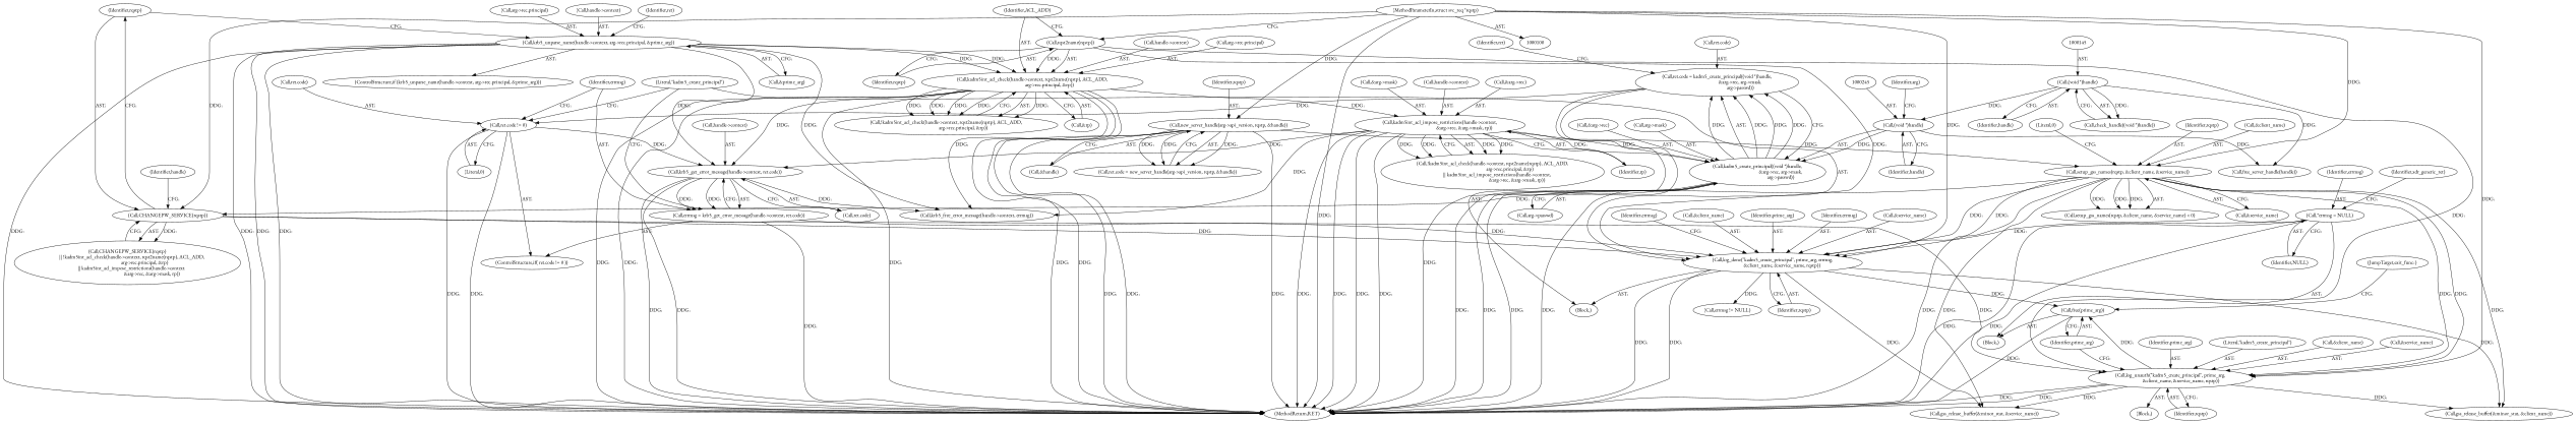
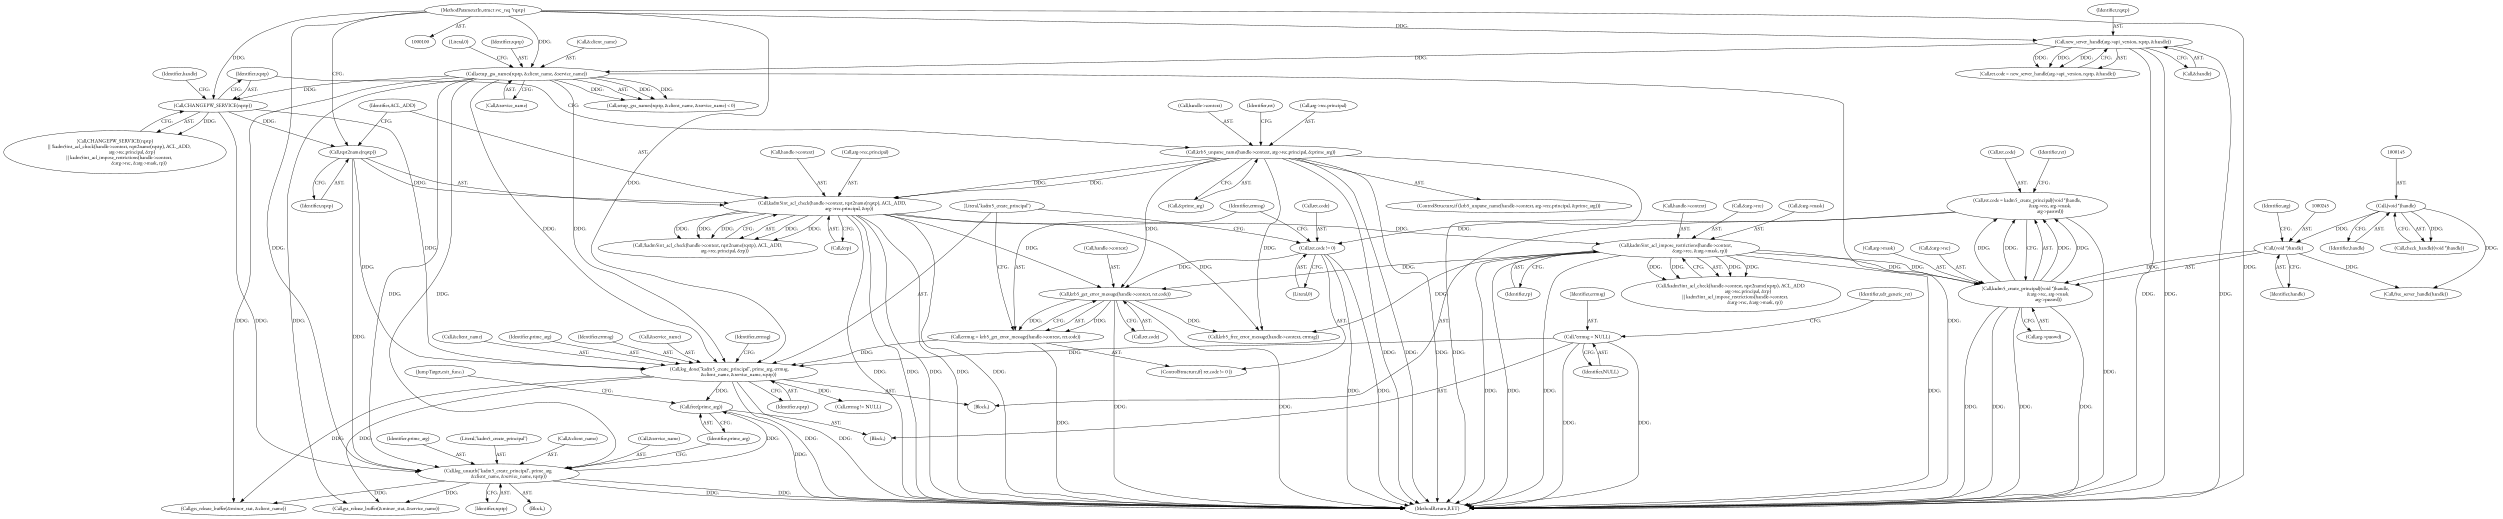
  digraph {
    fontname="EB Garamond"
    node [fontname="EB Garamond"]
    edge [fontname="EB Garamond"]
    n1 [label="(Call,free(prime_arg))"]
    n2 [label="(Block,)"]
    n3 [label="(Identifier,prime_arg)"]
    n4 [label="(MethodReturn,RET)"]
    n5 [label="(Call,log_unauth(\"kadm5_create_principal\", prime_arg,\n                   &client_name, &service_name, rqstp))"]
    n6 [label="(Call,log_done(\"kadm5_create_principal\", prime_arg, errmsg,\n                 &client_name, &service_name, rqstp))"]
    n7 [label="(Call,gss_release_buffer(&minor_stat, &service_name))"]
    n8 [label="(Block,)"]
    n9 [label="(Identifier,rqstp)"]
    n10 [label="(Call,gss_release_buffer(&minor_stat, &client_name))"]
    n11 [label="(Call,errmsg != NULL)"]
    n12 [label="(Call,errmsg = krb5_get_error_message(handle->context, ret.code))"]
    n13 [label="(Call,krb5_get_error_message(handle->context, ret.code))"]
    n14 [label="(ControlStructure,if( ret.code != 0 ))"]
    n15 [label="(Call,ret.code)"]
    n16 [label="(Call,krb5_free_error_message(handle->context, errmsg))"]
    n17 [label="(Call,kadm5int_acl_check(handle->context, rqst2name(rqstp), ACL_ADD,\n                               arg->rec.principal, &rp))"]
    n18 [label="(Call,kadm5int_acl_impose_restrictions(handle->context,\n                                            &arg->rec, &arg->mask, rp))"]
    n19 [label="(Call,!kadm5int_acl_check(handle->context, rqst2name(rqstp), ACL_ADD,\n                               arg->rec.principal, &rp))"]
    n20 [label="(Call,&rp)"]
    n21 [label="(Call,kadm5_create_principal((void *)handle,\n                                          &arg->rec, arg->mask,\n                                          arg->passwd))"]
    n22 [label="(Identifier,rp)"]
    n23 [label="(Call,!kadm5int_acl_check(handle->context, rqst2name(rqstp), ACL_ADD,\n                               arg->rec.principal, &rp)\n        || kadm5int_acl_impose_restrictions(handle->context,\n                                            &arg->rec, &arg->mask, rp))"]
    n24 [label="(Call,krb5_unparse_name(handle->context, arg->rec.principal, &prime_arg))"]
    n25 [label="(ControlStructure,if (krb5_unparse_name(handle->context, arg->rec.principal, &prime_arg)))"]
    n26 [label="(Call,&prime_arg)"]
    n27 [label="(Call,rqst2name(rqstp))"]
    n28 [label="(Identifier,rqstp)"]
    n29 [label="(Block,)"]
    n30 [label="(Identifier,rqstp)"]
    n31 [label="(Call,CHANGEPW_SERVICE(rqstp))"]
    n32 [label="(Identifier,rqstp)"]
    n33 [label="(Call,CHANGEPW_SERVICE(rqstp)\n        || !kadm5int_acl_check(handle->context, rqst2name(rqstp), ACL_ADD,\n                               arg->rec.principal, &rp)\n        || kadm5int_acl_impose_restrictions(handle->context,\n                                            &arg->rec, &arg->mask, rp))"]
    n34 [label="(Call,setup_gss_names(rqstp, &client_name, &service_name))"]
    n35 [label="(Call,setup_gss_names(rqstp, &client_name, &service_name) < 0)"]
    n36 [label="(Call,&service_name)"]
    n37 [label="(Call,new_server_handle(arg->api_version, rqstp, &handle))"]
    n38 [label="(Call,ret.code = new_server_handle(arg->api_version, rqstp, &handle))"]
    n39 [label="(Call,&handle)"]
    n40 [label="(MethodParameterIn,struct svc_req *rqstp)"]
    1000100
    n42 [label="(Call,ret.code = kadm5_create_principal((void *)handle,\n                                          &arg->rec, arg->mask,\n                                          arg->passwd))"]
    n43 [label="(Call,arg->passwd)"]
    n44 [label="(Call,ret.code != 0)"]
    n45 [label="(Literal,0)"]
    n46 [label="(Call,(void *)handle)"]
    n47 [label="(Call,free_server_handle(handle))"]
    n48 [label="(Identifier,handle)"]
    n49 [label="(Call,(void *)handle)"]
    n50 [label="(Call,check_handle((void *)handle))"]
    n51 [label="(Identifier,handle)"]
    n52 [label="(Call,*errmsg = NULL)"]
    n53 [label="(Identifier,NULL)"]
    n54 [label="(Call,handle->context)"]
    n55 [label="(Literal,\"kadm5_create_principal\")"]
    n56 [label="(Call,&arg->rec)"]
    n57 [label="(Identifier,errmsg)"]
    n58 [label="(Identifier,ret)"]
    n59 [label="(Call,handle->context)"]
    n60 [label="(Call,&client_name)"]
    n61 [label="(Identifier,xdr_generic_ret)"]
    n62 [label="(Identifier,prime_arg)"]
    n63 [label="(Call,arg->mask)"]
    n64 [label="(Identifier,errmsg)"]
    n65 [label="(Identifier,errmsg)"]
    n66 [label="(Identifier,rqstp)"]
    n67 [label="(Call,handle->context)"]
    n68 [label="(Identifier,arg)"]
    n69 [label="(Literal,\"kadm5_create_principal\")"]
    n70 [label="(Call,&arg->mask)"]
    n71 [label="(Call,&client_name)"]
    n72 [label="(Identifier,ret)"]
    n73 [label="(Identifier,prime_arg)"]
    n74 [label="(Call,&client_name)"]
    n75 [label="(Identifier,ACL_ADD)"]
    n76 [label="(Identifier,errmsg)"]
    n77 [label="(Identifier,handle)"]
    n78 [label="(Call,&arg->rec)"]
    n79 [label="(Call,&service_name)"]
    n80 [label="(Call,arg->rec.principal)"]
    n81 [label="(Literal,0)"]
    n82 [label="(JumpTarget,exit_func:)"]
    n83 [label="(Call,ret.code)"]
    n84 [label="(Identifier,rqstp)"]
    n85 [label="(Call,&service_name)"]
    n86 [label="(Call,arg->rec.principal)"]
    n87 [label="(Call,handle->context)"]
    n88 [label="(Call,ret.code)"]
    1000245
    1000145
    n1 -> n2 [label="AST: "]
    n1 -> n3 [label="CFG: "]
    n1 -> n4 [label="DDG: "]
    n3 -> n1 [label="AST: "]
    n3 -> n5 [label="CFG: "]
    n5 -> n1 [label="DDG: "]
    n5 -> n4 [label="DDG: "]
    n5 -> n4 [label="DDG: "]
    n5 -> n7 [label="DDG: "]
    n5 -> n10 [label="DDG: "]
    n5 -> n29 [label="AST: "]
    n5 -> n30 [label="CFG: "]
    n6 -> n1 [label="DDG: "]
    n6 -> n4 [label="DDG: "]
    n6 -> n4 [label="DDG: "]
    n6 -> n7 [label="DDG: "]
    n6 -> n8 [label="AST: "]
    n6 -> n9 [label="CFG: "]
    n6 -> n10 [label="DDG: "]
    n6 -> n11 [label="DDG: "]
    n9 -> n6 [label="AST: "]
    n12 -> n4 [label="DDG: "]
    n12 -> n6 [label="DDG: "]
    n12 -> n13 [label="CFG: "]
    n12 -> n14 [label="AST: "]
    n13 -> n4 [label="DDG: "]
    n13 -> n4 [label="DDG: "]
    n13 -> n12 [label="AST: "]
    n13 -> n12 [label="DDG: "]
    n13 -> n12 [label="DDG: "]
    n13 -> n15 [label="CFG: "]
    n13 -> n16 [label="DDG: "]
    n15 -> n13 [label="AST: "]
    n17 -> n4 [label="DDG: "]
    n17 -> n4 [label="DDG: "]
    n17 -> n4 [label="DDG: "]
    n17 -> n4 [label="DDG: "]
    n17 -> n4 [label="DDG: "]
    n17 -> n13 [label="DDG: "]
    n17 -> n16 [label="DDG: "]
    n17 -> n18 [label="DDG: "]
    n17 -> n19 [label="AST: "]
    n17 -> n19 [label="DDG: "]
    n17 -> n19 [label="DDG: "]
    n17 -> n19 [label="DDG: "]
    n17 -> n19 [label="DDG: "]
    n17 -> n19 [label="DDG: "]
    n17 -> n20 [label="CFG: "]
    n18 -> n4 [label="DDG: "]
    n18 -> n4 [label="DDG: "]
    n18 -> n4 [label="DDG: "]
    n18 -> n4 [label="DDG: "]
    n18 -> n13 [label="DDG: "]
    n18 -> n16 [label="DDG: "]
    n18 -> n21 [label="DDG: "]
    n18 -> n21 [label="DDG: "]
    n18 -> n22 [label="CFG: "]
    n18 -> n23 [label="AST: "]
    n18 -> n23 [label="DDG: "]
    n18 -> n23 [label="DDG: "]
    n18 -> n23 [label="DDG: "]
    n18 -> n23 [label="DDG: "]
    n19 -> n17 [label="CFG: "]
    n20 -> n17 [label="AST: "]
    n21 -> n4 [label="DDG: "]
    n21 -> n4 [label="DDG: "]
    n21 -> n4 [label="DDG: "]
    n21 -> n4 [label="DDG: "]
    n21 -> n42 [label="AST: "]
    n21 -> n42 [label="DDG: "]
    n21 -> n42 [label="DDG: "]
    n21 -> n42 [label="DDG: "]
    n21 -> n42 [label="DDG: "]
    n21 -> n43 [label="CFG: "]
    n22 -> n18 [label="AST: "]
    n23 -> n18 [label="CFG: "]
    n24 -> n4 [label="DDG: "]
    n24 -> n4 [label="DDG: "]
    n24 -> n4 [label="DDG: "]
    n24 -> n4 [label="DDG: "]
    n24 -> n13 [label="DDG: "]
    n24 -> n16 [label="DDG: "]
    n24 -> n17 [label="DDG: "]
    n24 -> n17 [label="DDG: "]
    n24 -> n25 [label="AST: "]
    n24 -> n26 [label="CFG: "]
    n26 -> n24 [label="AST: "]
    n27 -> n5 [label="DDG: "]
    n27 -> n6 [label="DDG: "]
    n27 -> n17 [label="AST: "]
    n27 -> n17 [label="DDG: "]
    n27 -> n28 [label="CFG: "]
    n28 -> n27 [label="AST: "]
    n30 -> n5 [label="AST: "]
    n31 -> n5 [label="DDG: "]
    n31 -> n6 [label="DDG: "]
+   n31 -> n27 [label="DDG: "]
    n31 -> n32 [label="CFG: "]
    n31 -> n33 [label="AST: "]
    n31 -> n33 [label="DDG: "]
    n32 -> n24 [label="CFG: "]
    n32 -> n31 [label="AST: "]
    n33 -> n31 [label="CFG: "]
    n34 -> n4 [label="DDG: "]
    n34 -> n5 [label="DDG: "]
    n34 -> n5 [label="DDG: "]
    n34 -> n6 [label="DDG: "]
    n34 -> n6 [label="DDG: "]
    n34 -> n7 [label="DDG: "]
    n34 -> n10 [label="DDG: "]
    n34 -> n31 [label="DDG: "]
    n34 -> n35 [label="AST: "]
    n34 -> n35 [label="DDG: "]
    n34 -> n35 [label="DDG: "]
    n34 -> n35 [label="DDG: "]
    n34 -> n36 [label="CFG: "]
    n36 -> n34 [label="AST: "]
    n37 -> n4 [label="DDG: "]
    n37 -> n4 [label="DDG: "]
    n37 -> n4 [label="DDG: "]
    n37 -> n34 [label="DDG: "]
    n37 -> n38 [label="AST: "]
    n37 -> n38 [label="DDG: "]
    n37 -> n38 [label="DDG: "]
    n37 -> n38 [label="DDG: "]
    n37 -> n39 [label="CFG: "]
    n38 -> n37 [label="CFG: "]
    n39 -> n37 [label="AST: "]
    n40 -> n4 [label="DDG: "]
    n40 -> n5 [label="DDG: "]
    n40 -> n6 [label="DDG: "]
    n40 -> n27 [label="CFG: "]
    n40 -> n31 [label="DDG: "]
    n40 -> n34 [label="DDG: "]
    n40 -> n37 [label="DDG: "]
    n40 -> 1000100 [label="AST: "]
    n42 -> n4 [label="DDG: "]
    n42 -> n8 [label="AST: "]
    n42 -> n21 [label="CFG: "]
    n42 -> n44 [label="DDG: "]
    n43 -> n21 [label="AST: "]
    n44 -> n4 [label="DDG: "]
    n44 -> n4 [label="DDG: "]
    n44 -> n13 [label="DDG: "]
    n44 -> n14 [label="AST: "]
    n44 -> n45 [label="CFG: "]
    n45 -> n44 [label="AST: "]
    n46 -> n21 [label="AST: "]
    n46 -> n21 [label="DDG: "]
    n46 -> n47 [label="DDG: "]
    n46 -> n48 [label="CFG: "]
    n48 -> n46 [label="AST: "]
    n49 -> n46 [label="DDG: "]
    n49 -> n47 [label="DDG: "]
    n49 -> n50 [label="AST: "]
    n49 -> n50 [label="DDG: "]
    n49 -> n51 [label="CFG: "]
    n50 -> n49 [label="CFG: "]
    n51 -> n49 [label="AST: "]
    n52 -> n2 [label="AST: "]
    n52 -> n4 [label="DDG: "]
    n52 -> n4 [label="DDG: "]
    n52 -> n6 [label="DDG: "]
    n52 -> n53 [label="CFG: "]
    n53 -> n52 [label="AST: "]
    n54 -> n24 [label="AST: "]
    n55 -> n6 [label="AST: "]
    n55 -> n12 [label="CFG: "]
    n55 -> n44 [label="CFG: "]
    n56 -> n18 [label="AST: "]
    n57 -> n52 [label="AST: "]
    n58 -> n24 [label="CFG: "]
    n59 -> n13 [label="AST: "]
    n60 -> n34 [label="AST: "]
    n61 -> n52 [label="CFG: "]
    n62 -> n5 [label="AST: "]
    n63 -> n21 [label="AST: "]
    n64 -> n12 [label="AST: "]
    n64 -> n44 [label="CFG: "]
    n65 -> n6 [label="CFG: "]
    n66 -> n37 [label="AST: "]
    n67 -> n17 [label="AST: "]
    n68 -> n46 [label="CFG: "]
    n69 -> n5 [label="AST: "]
    n70 -> n18 [label="AST: "]
    n71 -> n6 [label="AST: "]
    n72 -> n42 [label="CFG: "]
    n73 -> n6 [label="AST: "]
    n74 -> n5 [label="AST: "]
    n75 -> n17 [label="AST: "]
    n75 -> n27 [label="CFG: "]
    n76 -> n6 [label="AST: "]
    n77 -> n31 [label="CFG: "]
    n78 -> n21 [label="AST: "]
    n79 -> n5 [label="AST: "]
    n80 -> n17 [label="AST: "]
    n81 -> n34 [label="CFG: "]
    n82 -> n1 [label="CFG: "]
    n83 -> n42 [label="AST: "]
    n84 -> n34 [label="AST: "]
    n85 -> n6 [label="AST: "]
    n86 -> n24 [label="AST: "]
    n87 -> n18 [label="AST: "]
    n88 -> n44 [label="AST: "]
    1000245 -> n46 [label="AST: "]
    1000145 -> n49 [label="AST: "]
  }
